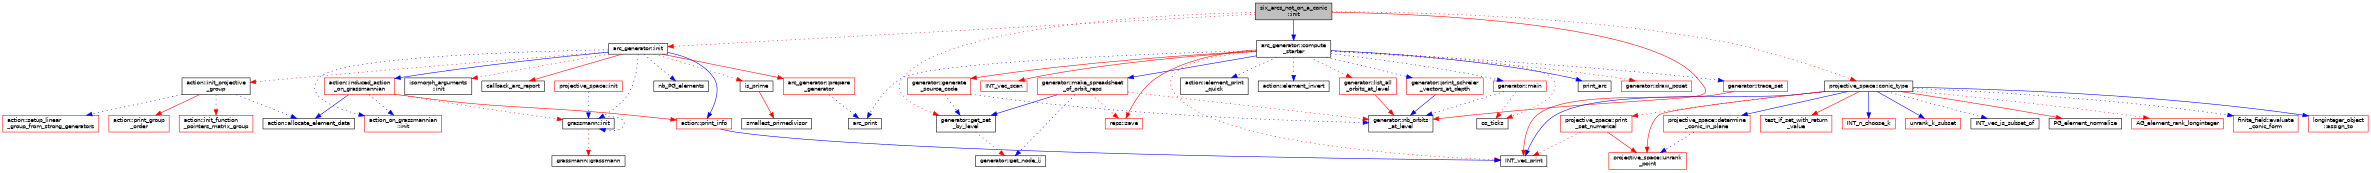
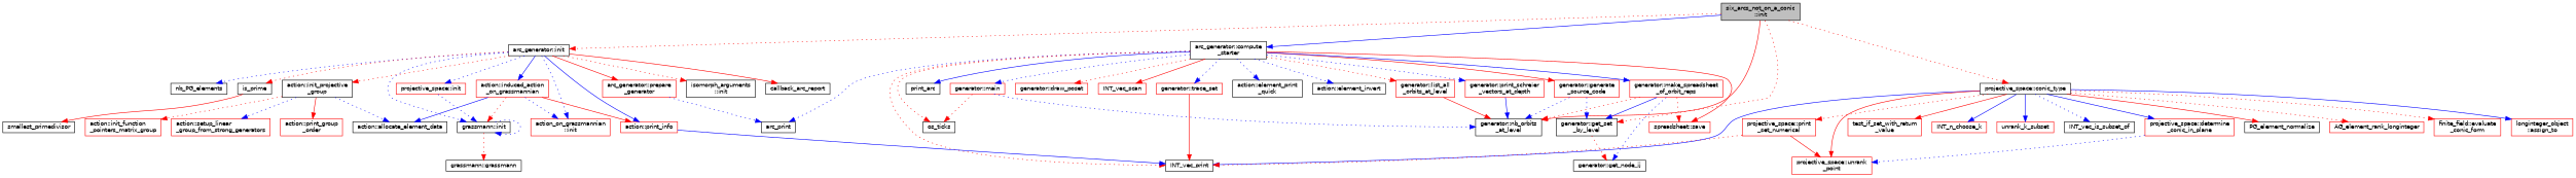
  digraph {
    rankdir=TB
    node [color=red fillcolor=white fontname=Helvetica fontsize=10 shape=record style=filled]
    edge [color=red fontname=Helvetica fontsize=10 labelfontname=Helvetica labelfontsize=10 style=dotted]
    n1 [color=black fillcolor=grey75 fontcolor=black height=0.2 label="six_arcs_not_on_a_conic\l::init" width=0.4]
    n2 [color=black height=0.2 label="arc_generator::init" width=0.4]
    n3 [color=black height=0.2 label="arc_generator::compute\l_starter" width=0.4]
    n4 [color=black height=0.2 label="generator::nb_orbits\l_at_level" width=0.4]
    n5 [color=black height=0.2 label="generator::get_set\l_by_level" width=0.4]
    n6 [color=black height=0.2 label="projective_space::conic_type" width=0.4]
    n7 [color=black height=0.2 label=nb_PG_elements width=0.4]
    n8 [color=black height=0.2 label=is_prime width=0.4]
    n9 [color=black height=0.2 label="action::init_projective\l_group" width=0.4]
    n10 [color=black height=0.2 label="grassmann::init" width=0.4]
    n11 [height=0.2 label="action_on_grassmannian\l::init" width=0.4]
    n12 [height=0.2 label="action::induced_action\l_on_grassmannian" width=0.4]
    n13 [height=0.2 label="action::print_info" width=0.4]
    n14 [height=0.2 label="projective_space::init" width=0.4]
    n15 [height=0.2 label="arc_generator::prepare\l_generator" width=0.4]
    n16 [color=black height=0.2 label="isomorph_arguments\l::init" width=0.4]
    n17 [color=black height=0.2 label=callback_arc_report width=0.4]
    n18 [color=black height=0.2 label=INT_vec_print width=0.4]
    n19 [color=black height=0.2 label=arc_print width=0.4]
    n20 [color=black height=0.2 label=os_ticks width=0.4]
    n21 [color=black height=0.2 label=print_arc width=0.4]
    n22 [height=0.2 label="generator::main" width=0.4]
    n23 [height=0.2 label="generator::draw_poset" width=0.4]
    n24 [height=0.2 label=INT_vec_scan width=0.4]
    n25 [height=0.2 label="generator::trace_set" width=0.4]
    n26 [color=black height=0.2 label="action::element_print\l_quick" width=0.4]
    n27 [color=black height=0.2 label="action::element_invert" width=0.4]
    n28 [height=0.2 label="generator::generate\l_source_code" width=0.4]
    n29 [height=0.2 label="generator::list_all\l_orbits_at_level" width=0.4]
    n30 [height=0.2 label="generator::make_spreadsheet\l_of_orbit_reps" width=0.4]
-   n31 [height=0.2 label="reps::save" width=0.4]
+   n31 [height=0.2 label="spreadsheet::save" width=0.4]
    n32 [height=0.2 label="generator::print_schreier\l_vectors_at_depth" width=0.4]
    n33 [color=black height=0.2 label="generator::get_node_ij" width=0.4]
    n34 [height=0.2 label="projective_space::print\l_set_numerical" width=0.4]
    n35 [height=0.2 label="projective_space::unrank\l_point" width=0.4]
    n36 [height=0.2 label="test_if_set_with_return\l_value" width=0.4]
    n37 [height=0.2 label=INT_n_choose_k width=0.4]
    n38 [height=0.2 label=unrank_k_subset width=0.4]
    n39 [color=black height=0.2 label=INT_vec_is_subset_of width=0.4]
    n40 [height=0.2 label="projective_space::determine\l_conic_in_plane" width=0.4]
    n41 [color=black height=0.2 label=PG_element_normalize width=0.4]
    n42 [height=0.2 label=AG_element_rank_longinteger width=0.4]
    n43 [height=0.2 label="finite_field::evaluate\l_conic_form" width=0.4]
    n44 [height=0.2 label="longinteger_object\l::assign_to" width=0.4]
    n45 [color=black height=0.2 label=smallest_primedivisor width=0.4]
    n46 [height=0.2 label="action::init_function\l_pointers_matrix_group" width=0.4]
    n47 [color=black height=0.2 label="action::allocate_element_data" width=0.4]
    n48 [height=0.2 label="action::setup_linear\l_group_from_strong_generators" width=0.4]
    n49 [height=0.2 label="action::print_group\l_order" width=0.4]
    n50 [color=black height=0.2 label="grassmann::grassmann" width=0.4]
    n1 -> n2
    n1 -> n3 [color=blue style=solid]
    n1 -> n4 [style=solid]
    n1 -> n5
    n1 -> n6
    n2 -> n7 [color=blue]
    n2 -> n8
    n2 -> n9
    n2 -> n10 [color=blue]
    n2 -> n11 [color=blue]
    n2 -> n12 [color=blue style=solid]
    n2 -> n13 [color=blue style=solid]
+   n2 -> n14 [color=blue]
    n2 -> n15 [style=solid]
    n2 -> n16
    n2 -> n17 [style=solid]
    n3 -> n18
    n3 -> n19 [color=blue]
    n3 -> n20
    n3 -> n21 [color=blue style=solid]
    n3 -> n22 [color=blue]
    n3 -> n23
    n3 -> n24 [style=solid]
    n3 -> n25 [color=blue]
    n3 -> n26 [color=blue]
    n3 -> n27 [color=blue]
    n3 -> n28 [style=solid]
    n3 -> n29
    n3 -> n30 [color=blue style=solid]
    n3 -> n31 [style=solid]
    n3 -> n32 [color=blue]
    n5 -> n33
    n6 -> n18 [color=blue style=solid]
    n6 -> n34
    n6 -> n35 [style=solid]
    n6 -> n36 [style=solid]
    n6 -> n37 [color=blue style=solid]
    n6 -> n38 [color=blue style=solid]
    n6 -> n39 [color=blue]
    n6 -> n40 [color=blue style=solid]
    n6 -> n41 [style=solid]
    n6 -> n42
-   n6 -> n43 [color=blue]
+   n6 -> n43
    n6 -> n44 [color=blue style=solid]
    n8 -> n45 [style=solid]
    n9 -> n46
    n9 -> n47 [color=blue]
    n9 -> n48 [color=blue]
    n9 -> n49 [style=solid]
    n10 -> n10 [color=blue]
    n10 -> n50
    n12 -> n10
    n12 -> n11 [color=blue]
    n12 -> n13 [style=solid]
    n12 -> n47 [color=blue style=solid]
    n13 -> n18 [color=blue style=solid]
    n14 -> n10 [color=blue]
    n15 -> n19 [color=blue]
    n22 -> n4 [color=blue]
    n22 -> n20
    n25 -> n18 [style=solid]
    n28 -> n4 [color=blue]
    n28 -> n5 [color=blue]
    n29 -> n4 [style=solid]
    n30 -> n4
    n30 -> n5 [color=blue style=solid]
    n30 -> n31
    n30 -> n33 [color=blue]
    n32 -> n4 [color=blue style=solid]
    n34 -> n18
    n34 -> n35 [style=solid]
    n40 -> n35 [color=blue]
  }
